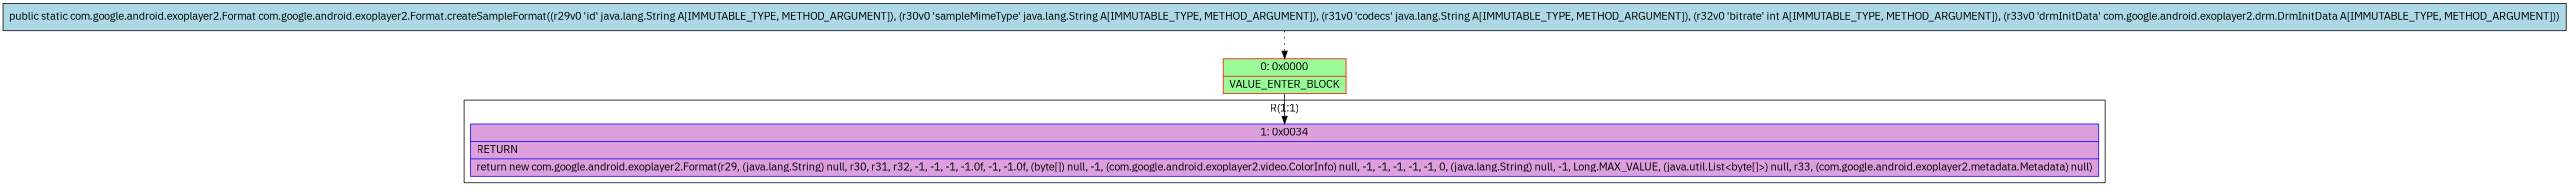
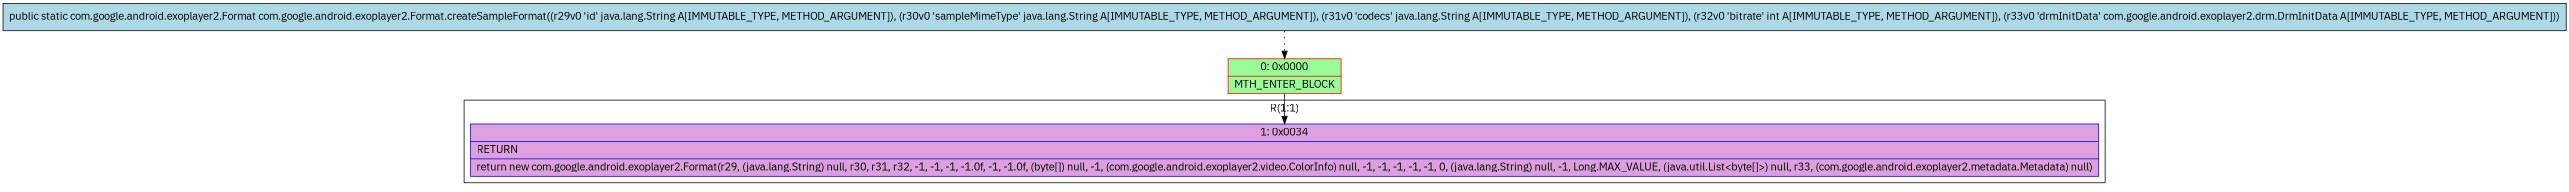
  digraph {
    fontname="IBM Plex Sans"
    node [shape=record style=filled fontname="IBM Plex Sans"]
    edge [fontname="IBM Plex Sans"]
    n1 [color=blue label="{1\:\ 0x0034|RETURN\l|return new com.google.android.exoplayer2.Format(r29, (java.lang.String) null, r30, r31, r32, \-1, \-1, \-1, \-1.0f, \-1, \-1.0f, (byte[]) null, \-1, (com.google.android.exoplayer2.video.ColorInfo) null, \-1, \-1, \-1, \-1, \-1, 0, (java.lang.String) null, \-1, Long.MAX_VALUE, (java.util.List\<byte[]\>) null, r33, (com.google.android.exoplayer2.metadata.Metadata) null)\l}" fillcolor=plum]
-   n2 [color=red label="{0\:\ 0x0000|VALUE_ENTER_BLOCK\l}" fillcolor=palegreen]
+   n2 [color=red label="{0\:\ 0x0000|MTH_ENTER_BLOCK\l}" fillcolor=palegreen]
    n3 [label="{public static com.google.android.exoplayer2.Format com.google.android.exoplayer2.Format.createSampleFormat((r29v0 'id' java.lang.String A[IMMUTABLE_TYPE, METHOD_ARGUMENT]), (r30v0 'sampleMimeType' java.lang.String A[IMMUTABLE_TYPE, METHOD_ARGUMENT]), (r31v0 'codecs' java.lang.String A[IMMUTABLE_TYPE, METHOD_ARGUMENT]), (r32v0 'bitrate' int A[IMMUTABLE_TYPE, METHOD_ARGUMENT]), (r33v0 'drmInitData' com.google.android.exoplayer2.drm.DrmInitData A[IMMUTABLE_TYPE, METHOD_ARGUMENT])) }" fillcolor=lightblue]
    subgraph cluster_1 {
      label="R(1:1)"
      n1
    }
    n2 -> n1 [style=solid]
    n3 -> n2 [style=dotted]
  }
